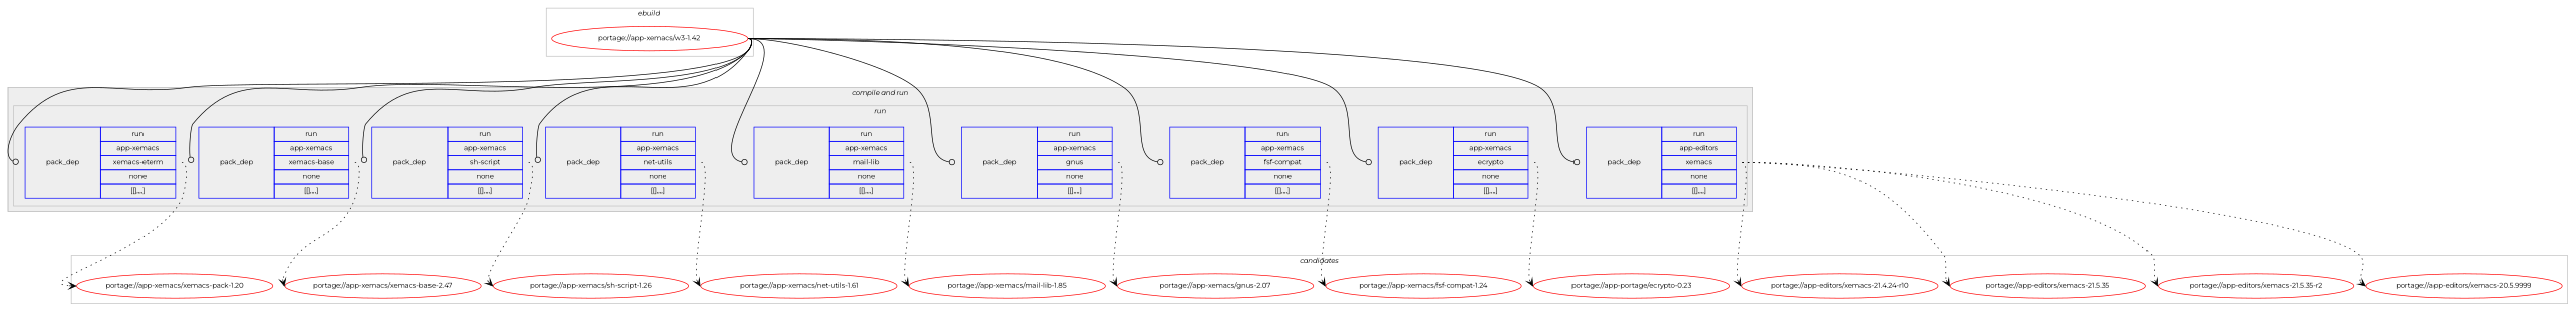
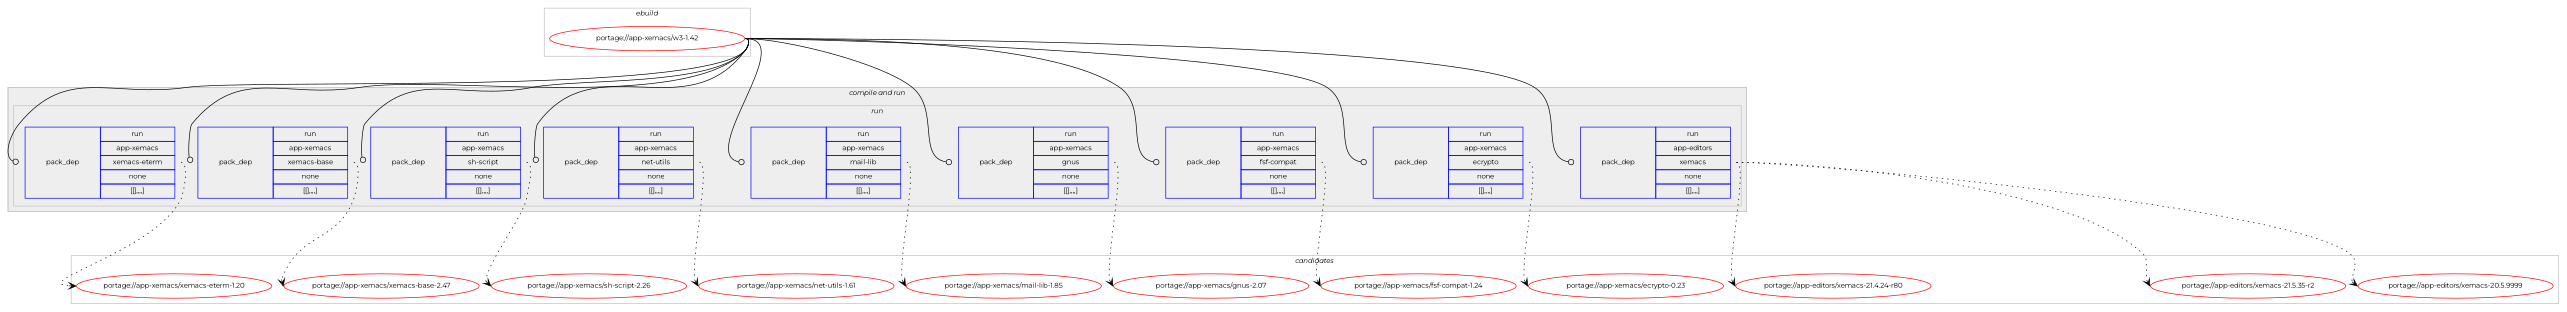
  digraph {
    compound=true
    concentrate=true
    fontname=Montserrat
    fontsize=10
    newrank=true
    rankdir=TB
    ranksep=1.5
    node [color=red fontname=Montserrat fontsize=10]
    edge [arrowhead=vee fontname=Montserrat headport=w style=dotted tailport=e weight=100]
    n1 [label="portage://app-xemacs/w3-1.42" width=4]
    n2 [color=blue label=<<TABLE BORDER="0" CELLBORDER="1" CELLSPACING="0" CELLPADDING="4" WIDTH="220"><TR><TD ROWSPAN="6" CELLPADDING="30">pack_dep</TD></TR><TR><TD WIDTH="110">run</TD></TR><TR><TD>app-editors</TD></TR><TR><TD>xemacs</TD></TR><TR><TD>none</TD></TR><TR><TD>[[],,,,]</TD></TR></TABLE>> shape=none]
    n3 [color=blue label=<<TABLE BORDER="0" CELLBORDER="1" CELLSPACING="0" CELLPADDING="4" WIDTH="220"><TR><TD ROWSPAN="6" CELLPADDING="30">pack_dep</TD></TR><TR><TD WIDTH="110">run</TD></TR><TR><TD>app-xemacs</TD></TR><TR><TD>ecrypto</TD></TR><TR><TD>none</TD></TR><TR><TD>[[],,,,]</TD></TR></TABLE>> shape=none]
    n4 [color=blue label=<<TABLE BORDER="0" CELLBORDER="1" CELLSPACING="0" CELLPADDING="4" WIDTH="220"><TR><TD ROWSPAN="6" CELLPADDING="30">pack_dep</TD></TR><TR><TD WIDTH="110">run</TD></TR><TR><TD>app-xemacs</TD></TR><TR><TD>fsf-compat</TD></TR><TR><TD>none</TD></TR><TR><TD>[[],,,,]</TD></TR></TABLE>> shape=none]
    n5 [color=blue label=<<TABLE BORDER="0" CELLBORDER="1" CELLSPACING="0" CELLPADDING="4" WIDTH="220"><TR><TD ROWSPAN="6" CELLPADDING="30">pack_dep</TD></TR><TR><TD WIDTH="110">run</TD></TR><TR><TD>app-xemacs</TD></TR><TR><TD>gnus</TD></TR><TR><TD>none</TD></TR><TR><TD>[[],,,,]</TD></TR></TABLE>> shape=none]
    n6 [color=blue label=<<TABLE BORDER="0" CELLBORDER="1" CELLSPACING="0" CELLPADDING="4" WIDTH="220"><TR><TD ROWSPAN="6" CELLPADDING="30">pack_dep</TD></TR><TR><TD WIDTH="110">run</TD></TR><TR><TD>app-xemacs</TD></TR><TR><TD>mail-lib</TD></TR><TR><TD>none</TD></TR><TR><TD>[[],,,,]</TD></TR></TABLE>> shape=none]
    n7 [color=blue label=<<TABLE BORDER="0" CELLBORDER="1" CELLSPACING="0" CELLPADDING="4" WIDTH="220"><TR><TD ROWSPAN="6" CELLPADDING="30">pack_dep</TD></TR><TR><TD WIDTH="110">run</TD></TR><TR><TD>app-xemacs</TD></TR><TR><TD>net-utils</TD></TR><TR><TD>none</TD></TR><TR><TD>[[],,,,]</TD></TR></TABLE>> shape=none]
    n8 [color=blue label=<<TABLE BORDER="0" CELLBORDER="1" CELLSPACING="0" CELLPADDING="4" WIDTH="220"><TR><TD ROWSPAN="6" CELLPADDING="30">pack_dep</TD></TR><TR><TD WIDTH="110">run</TD></TR><TR><TD>app-xemacs</TD></TR><TR><TD>sh-script</TD></TR><TR><TD>none</TD></TR><TR><TD>[[],,,,]</TD></TR></TABLE>> shape=none]
    n9 [color=blue label=<<TABLE BORDER="0" CELLBORDER="1" CELLSPACING="0" CELLPADDING="4" WIDTH="220"><TR><TD ROWSPAN="6" CELLPADDING="30">pack_dep</TD></TR><TR><TD WIDTH="110">run</TD></TR><TR><TD>app-xemacs</TD></TR><TR><TD>xemacs-base</TD></TR><TR><TD>none</TD></TR><TR><TD>[[],,,,]</TD></TR></TABLE>> shape=none]
    n10 [color=blue label=<<TABLE BORDER="0" CELLBORDER="1" CELLSPACING="0" CELLPADDING="4" WIDTH="220"><TR><TD ROWSPAN="6" CELLPADDING="30">pack_dep</TD></TR><TR><TD WIDTH="110">run</TD></TR><TR><TD>app-xemacs</TD></TR><TR><TD>xemacs-eterm</TD></TR><TR><TD>none</TD></TR><TR><TD>[[],,,,]</TD></TR></TABLE>> shape=none]
    n11 [label="portage://app-editors/xemacs-20.5.9999" width=4]
    n12 [label="portage://app-editors/xemacs-21.5.35-r2" width=4]
-   n13 [label="portage://app-editors/xemacs-21.5.35" width=4]
-   n14 [label="portage://app-editors/xemacs-21.4.24-r10" width=4]
-   n15 [label="portage://app-portage/ecrypto-0.23" width=4]
+   n14 [label="portage://app-editors/xemacs-21.4.24-r80" width=4]
+   n15 [label="portage://app-xemacs/ecrypto-0.23" width=4]
    n16 [label="portage://app-xemacs/fsf-compat-1.24" width=4]
    n17 [label="portage://app-xemacs/gnus-2.07" width=4]
    n18 [label="portage://app-xemacs/mail-lib-1.85" width=4]
    n19 [label="portage://app-xemacs/net-utils-1.61" width=4]
-   n20 [label="portage://app-xemacs/sh-script-1.26" width=4]
+   n20 [label="portage://app-xemacs/sh-script-2.26" width=4]
    n21 [label="portage://app-xemacs/xemacs-base-2.47" width=4]
-   n22 [label="portage://app-xemacs/xemacs-pack-1.20" width=4]
+   n22 [label="portage://app-xemacs/xemacs-eterm-1.20" width=4]
    subgraph cluster_1 {
      color=gray
      label=<<i>ebuild</i>>
      n1
    }
    subgraph cluster_2 {
      color=gray
      label=<<i>dependencies</i>>
      subgraph cluster_3 {
        color=gray
        fillcolor="#eeeeee"
        label=<<i>compile</i>>
        style=filled
      }
      subgraph cluster_4 {
        color=gray
        fillcolor="#eeeeee"
        label=<<i>compile and run</i>>
        style=filled
      }
      subgraph cluster_5 {
        color=gray
        fillcolor="#eeeeee"
        label=<<i>run</i>>
        style=filled
        subgraph sub_6 {
          color=gray
          fillcolor="#eeeeee"
          label=<<i>run</i>>
          style=filled
          n2
        }
        subgraph sub_7 {
          color=gray
          fillcolor="#eeeeee"
          label=<<i>run</i>>
          style=filled
          n3
        }
        subgraph sub_8 {
          color=gray
          fillcolor="#eeeeee"
          label=<<i>run</i>>
          style=filled
          n4
        }
        subgraph sub_9 {
          color=gray
          fillcolor="#eeeeee"
          label=<<i>run</i>>
          style=filled
          n5
        }
        subgraph sub_10 {
          color=gray
          fillcolor="#eeeeee"
          label=<<i>run</i>>
          style=filled
          n6
        }
        subgraph sub_11 {
          color=gray
          fillcolor="#eeeeee"
          label=<<i>run</i>>
          style=filled
          n7
        }
        subgraph sub_12 {
          color=gray
          fillcolor="#eeeeee"
          label=<<i>run</i>>
          style=filled
          n8
        }
        subgraph sub_13 {
          color=gray
          fillcolor="#eeeeee"
          label=<<i>run</i>>
          style=filled
          n9
        }
        subgraph sub_14 {
          color=gray
          fillcolor="#eeeeee"
          label=<<i>run</i>>
          style=filled
          n10
        }
      }
    }
    subgraph cluster_15 {
      color=gray
      label=<<i>candidates</i>>
      rank=same
      subgraph sub_16 {
        color=black
        label=<<i>candidates</i>>
        nodesep=1
        rank=same
        n11
        n12
-       n13
        n14
      }
      subgraph sub_17 {
        color=black
        label=<<i>candidates</i>>
        nodesep=1
        rank=same
        n15
      }
      subgraph sub_18 {
        color=black
        label=<<i>candidates</i>>
        nodesep=1
        rank=same
        n16
      }
      subgraph sub_19 {
        color=black
        label=<<i>candidates</i>>
        nodesep=1
        rank=same
        n17
      }
      subgraph sub_20 {
        color=black
        label=<<i>candidates</i>>
        nodesep=1
        rank=same
        n18
      }
      subgraph sub_21 {
        color=black
        label=<<i>candidates</i>>
        nodesep=1
        rank=same
        n19
      }
      subgraph sub_22 {
        color=black
        label=<<i>candidates</i>>
        nodesep=1
        rank=same
        n20
      }
      subgraph sub_23 {
        color=black
        label=<<i>candidates</i>>
        nodesep=1
        rank=same
        n21
      }
      subgraph sub_24 {
        color=black
        label=<<i>candidates</i>>
        nodesep=1
        rank=same
        n22
      }
    }
    n1 -> n2 [arrowhead=odot style=solid weight=20]
    n1 -> n3 [arrowhead=odot style=solid weight=20]
    n1 -> n4 [arrowhead=odot style=solid weight=20]
    n1 -> n5 [arrowhead=odot style=solid weight=20]
    n1 -> n6 [arrowhead=odot style=solid weight=20]
    n1 -> n7 [arrowhead=odot style=solid weight=20]
    n1 -> n8 [arrowhead=odot style=solid weight=20]
    n1 -> n9 [arrowhead=odot style=solid weight=20]
    n1 -> n10 [arrowhead=odot style=solid weight=20]
    n2 -> n11
    n2 -> n12
-   n2 -> n13
    n2 -> n14
    n3 -> n15
    n4 -> n16
    n5 -> n17
    n6 -> n18
    n7 -> n19
    n8 -> n20
    n9 -> n21
    n10 -> n22
  }
